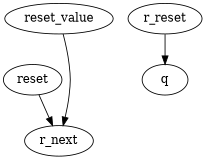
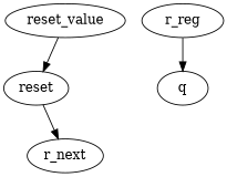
  strict digraph {
    edge [weight=1.0]
    reset
    r_next
-   r_reg [label=r_reset]
+   r_reg
    q
    n5 [label=reset_value]
    reset -> r_next
    r_reg -> q
-   n5 -> r_next
+   n5 -> reset
  }
